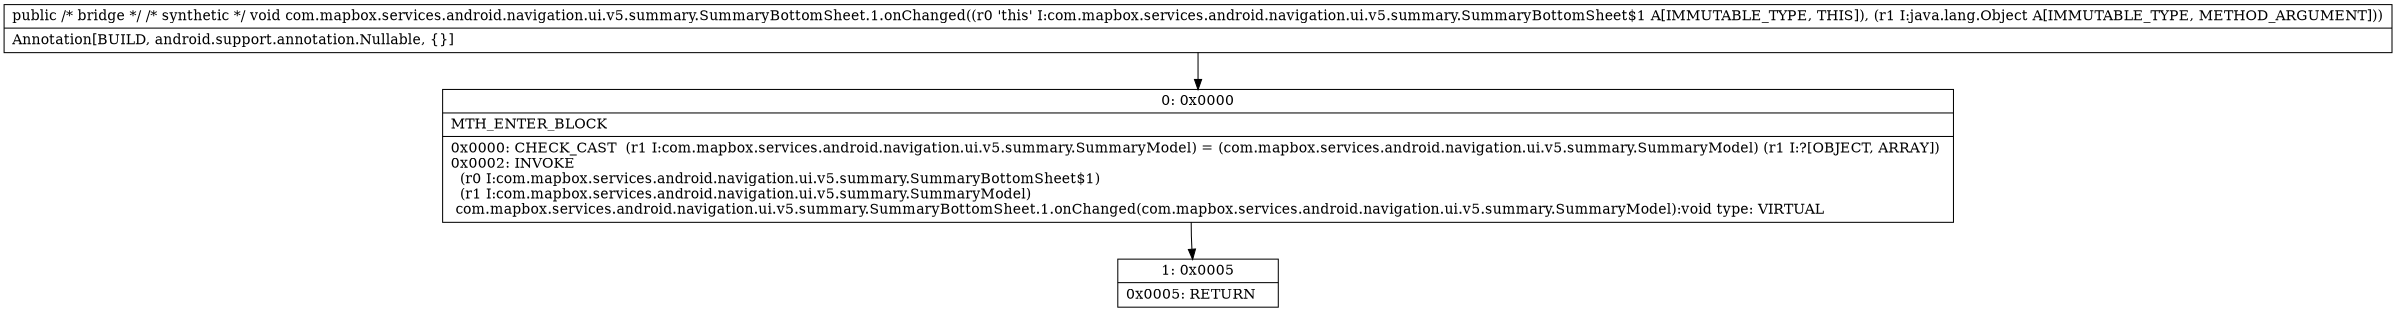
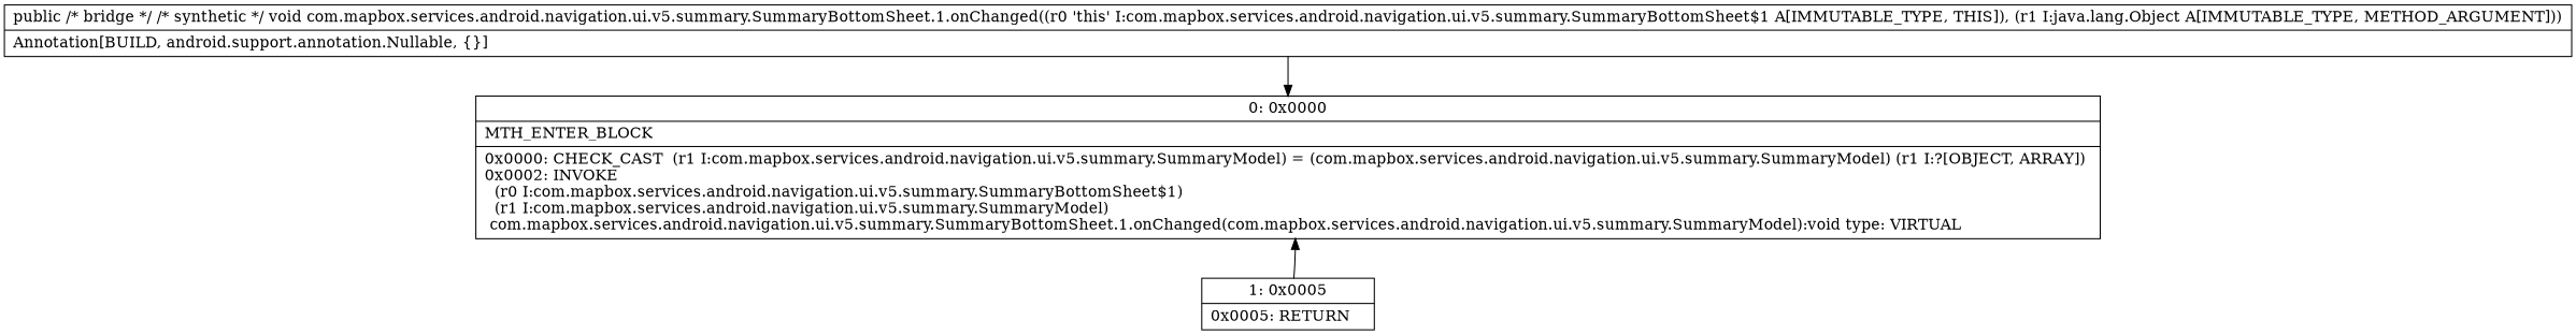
  digraph {
    node [shape=record]
    n1 [label="{0\:\ 0x0000|MTH_ENTER_BLOCK\l|0x0000: CHECK_CAST  (r1 I:com.mapbox.services.android.navigation.ui.v5.summary.SummaryModel) = (com.mapbox.services.android.navigation.ui.v5.summary.SummaryModel) (r1 I:?[OBJECT, ARRAY]) \l0x0002: INVOKE  \l  (r0 I:com.mapbox.services.android.navigation.ui.v5.summary.SummaryBottomSheet$1)\l  (r1 I:com.mapbox.services.android.navigation.ui.v5.summary.SummaryModel)\l com.mapbox.services.android.navigation.ui.v5.summary.SummaryBottomSheet.1.onChanged(com.mapbox.services.android.navigation.ui.v5.summary.SummaryModel):void type: VIRTUAL \l}"]
    n2 [label="{1\:\ 0x0005|0x0005: RETURN   \l}"]
    n3 [label="{public \/* bridge *\/ \/* synthetic *\/ void com.mapbox.services.android.navigation.ui.v5.summary.SummaryBottomSheet.1.onChanged((r0 'this' I:com.mapbox.services.android.navigation.ui.v5.summary.SummaryBottomSheet$1 A[IMMUTABLE_TYPE, THIS]), (r1 I:java.lang.Object A[IMMUTABLE_TYPE, METHOD_ARGUMENT]))  | Annotation[BUILD, android.support.annotation.Nullable, \{\}]\l}"]
-   n1 -> n2
+   n2 -> n1
    n3 -> n1
  }
